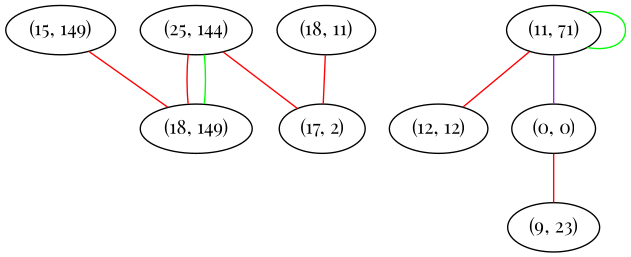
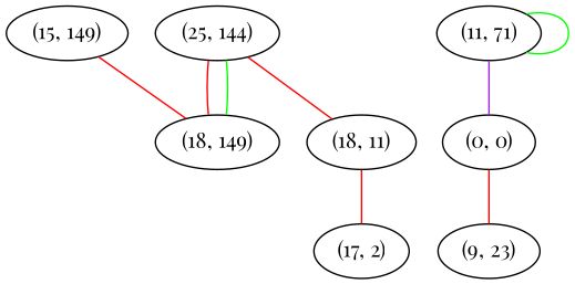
  graph {
    fontname="Playfair Display"
    node [fontname="Playfair Display"]
    edge [color=red fontname="Playfair Display" weight=1]
    "(25, 144)"
    "(18, 149)"
    "(18, 11)"
    n4 [label="(17, 2)"]
    "(15, 149)"
    n6 [label="(11, 71)"]
-   "(12, 12)"
    "(0, 0)"
    "(9, 23)"
    "(25, 144)" -- "(18, 149)"
    "(25, 144)" -- "(18, 149)" [color=green weight=2]
-   "(25, 144)" -- n4
+   "(25, 144)" -- "(18, 11)"
    "(18, 11)" -- n4
    "(15, 149)" -- "(18, 149)"
    n6 -- n6 [color=green weight=2]
-   n6 -- "(12, 12)"
    n6 -- "(0, 0)" [color=purple weight=4]
    "(0, 0)" -- "(9, 23)"
  }
